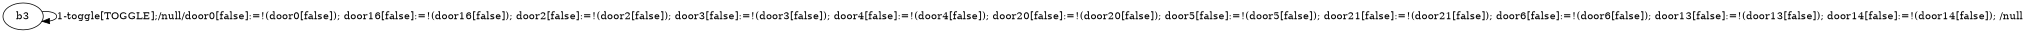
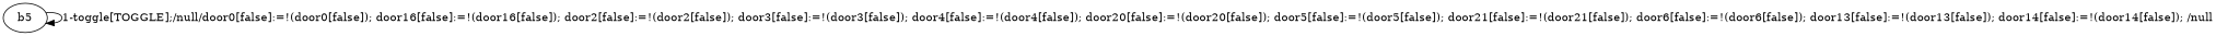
  digraph {
-   b3
+   b3 [label=b5]
    b3 -> b3 [label="1-toggle[TOGGLE];/null/door0[false]:=!(door0[false]); door16[false]:=!(door16[false]); door2[false]:=!(door2[false]); door3[false]:=!(door3[false]); door4[false]:=!(door4[false]); door20[false]:=!(door20[false]); door5[false]:=!(door5[false]); door21[false]:=!(door21[false]); door6[false]:=!(door6[false]); door13[false]:=!(door13[false]); door14[false]:=!(door14[false]); /null"]
  }
